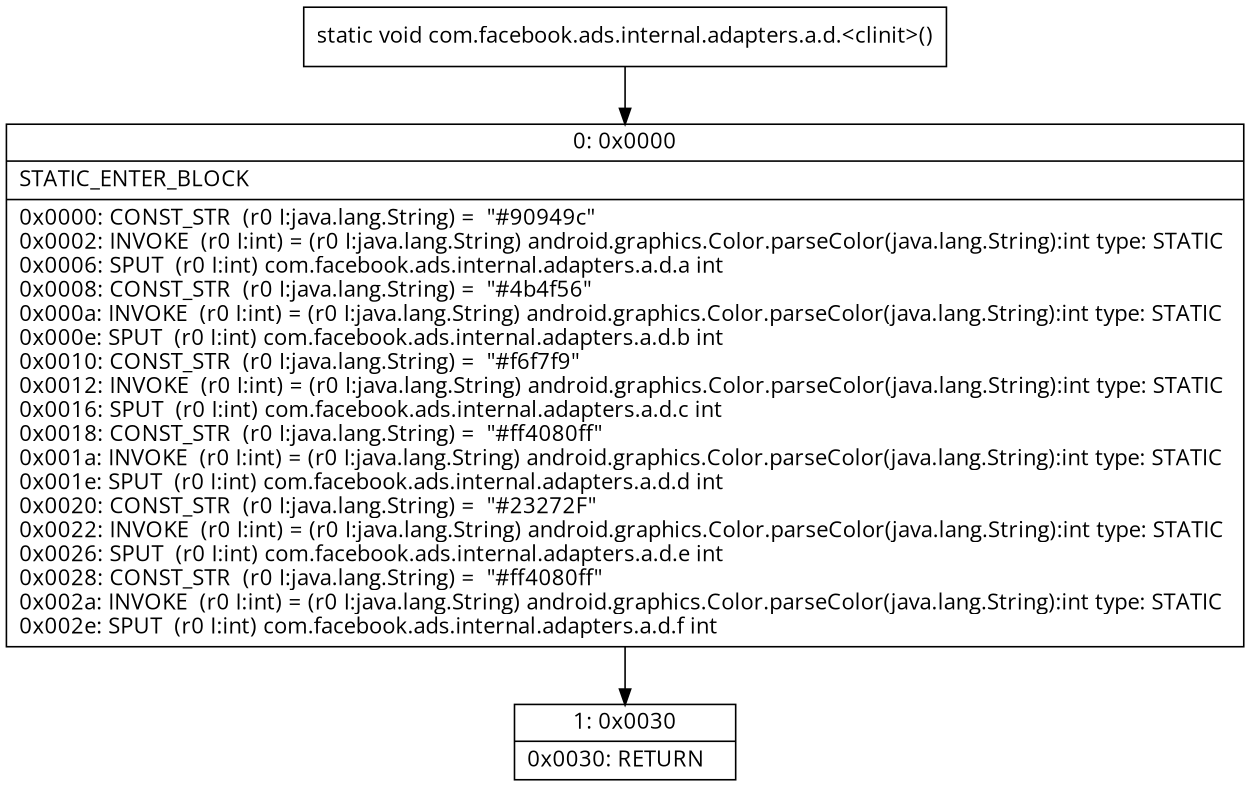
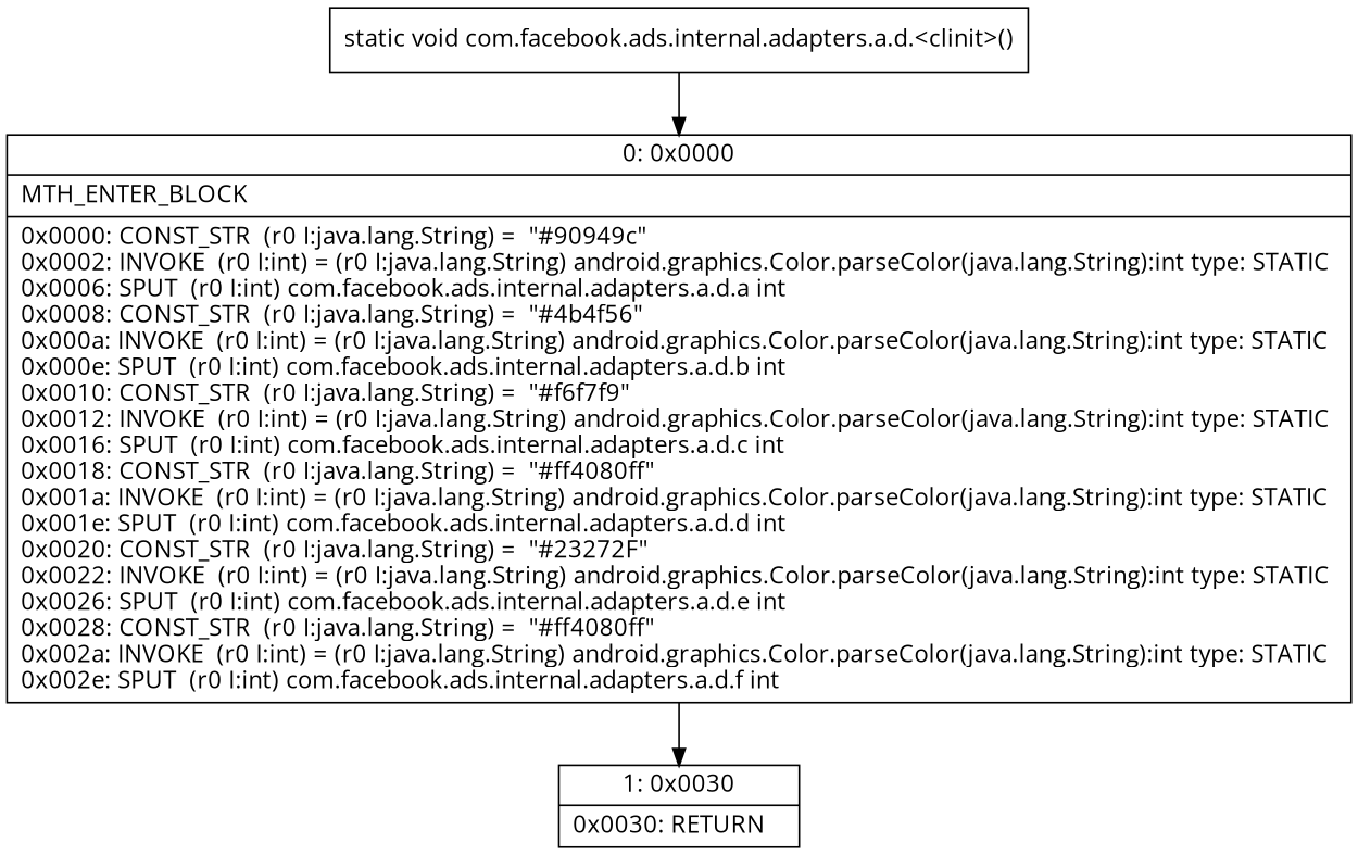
  digraph {
    fontname="Open Sans"
    node [shape=record fontname="Open Sans"]
    edge [fontname="Open Sans"]
-   n1 [label="{0\:\ 0x0000|STATIC_ENTER_BLOCK\l|0x0000: CONST_STR  (r0 I:java.lang.String) =  \"#90949c\" \l0x0002: INVOKE  (r0 I:int) = (r0 I:java.lang.String) android.graphics.Color.parseColor(java.lang.String):int type: STATIC \l0x0006: SPUT  (r0 I:int) com.facebook.ads.internal.adapters.a.d.a int \l0x0008: CONST_STR  (r0 I:java.lang.String) =  \"#4b4f56\" \l0x000a: INVOKE  (r0 I:int) = (r0 I:java.lang.String) android.graphics.Color.parseColor(java.lang.String):int type: STATIC \l0x000e: SPUT  (r0 I:int) com.facebook.ads.internal.adapters.a.d.b int \l0x0010: CONST_STR  (r0 I:java.lang.String) =  \"#f6f7f9\" \l0x0012: INVOKE  (r0 I:int) = (r0 I:java.lang.String) android.graphics.Color.parseColor(java.lang.String):int type: STATIC \l0x0016: SPUT  (r0 I:int) com.facebook.ads.internal.adapters.a.d.c int \l0x0018: CONST_STR  (r0 I:java.lang.String) =  \"#ff4080ff\" \l0x001a: INVOKE  (r0 I:int) = (r0 I:java.lang.String) android.graphics.Color.parseColor(java.lang.String):int type: STATIC \l0x001e: SPUT  (r0 I:int) com.facebook.ads.internal.adapters.a.d.d int \l0x0020: CONST_STR  (r0 I:java.lang.String) =  \"#23272F\" \l0x0022: INVOKE  (r0 I:int) = (r0 I:java.lang.String) android.graphics.Color.parseColor(java.lang.String):int type: STATIC \l0x0026: SPUT  (r0 I:int) com.facebook.ads.internal.adapters.a.d.e int \l0x0028: CONST_STR  (r0 I:java.lang.String) =  \"#ff4080ff\" \l0x002a: INVOKE  (r0 I:int) = (r0 I:java.lang.String) android.graphics.Color.parseColor(java.lang.String):int type: STATIC \l0x002e: SPUT  (r0 I:int) com.facebook.ads.internal.adapters.a.d.f int \l}"]
+   n1 [label="{0\:\ 0x0000|MTH_ENTER_BLOCK\l|0x0000: CONST_STR  (r0 I:java.lang.String) =  \"#90949c\" \l0x0002: INVOKE  (r0 I:int) = (r0 I:java.lang.String) android.graphics.Color.parseColor(java.lang.String):int type: STATIC \l0x0006: SPUT  (r0 I:int) com.facebook.ads.internal.adapters.a.d.a int \l0x0008: CONST_STR  (r0 I:java.lang.String) =  \"#4b4f56\" \l0x000a: INVOKE  (r0 I:int) = (r0 I:java.lang.String) android.graphics.Color.parseColor(java.lang.String):int type: STATIC \l0x000e: SPUT  (r0 I:int) com.facebook.ads.internal.adapters.a.d.b int \l0x0010: CONST_STR  (r0 I:java.lang.String) =  \"#f6f7f9\" \l0x0012: INVOKE  (r0 I:int) = (r0 I:java.lang.String) android.graphics.Color.parseColor(java.lang.String):int type: STATIC \l0x0016: SPUT  (r0 I:int) com.facebook.ads.internal.adapters.a.d.c int \l0x0018: CONST_STR  (r0 I:java.lang.String) =  \"#ff4080ff\" \l0x001a: INVOKE  (r0 I:int) = (r0 I:java.lang.String) android.graphics.Color.parseColor(java.lang.String):int type: STATIC \l0x001e: SPUT  (r0 I:int) com.facebook.ads.internal.adapters.a.d.d int \l0x0020: CONST_STR  (r0 I:java.lang.String) =  \"#23272F\" \l0x0022: INVOKE  (r0 I:int) = (r0 I:java.lang.String) android.graphics.Color.parseColor(java.lang.String):int type: STATIC \l0x0026: SPUT  (r0 I:int) com.facebook.ads.internal.adapters.a.d.e int \l0x0028: CONST_STR  (r0 I:java.lang.String) =  \"#ff4080ff\" \l0x002a: INVOKE  (r0 I:int) = (r0 I:java.lang.String) android.graphics.Color.parseColor(java.lang.String):int type: STATIC \l0x002e: SPUT  (r0 I:int) com.facebook.ads.internal.adapters.a.d.f int \l}"]
    n2 [label="{1\:\ 0x0030|0x0030: RETURN   \l}"]
    n3 [label="{static void com.facebook.ads.internal.adapters.a.d.\<clinit\>() }"]
    n1 -> n2
    n3 -> n1
  }
